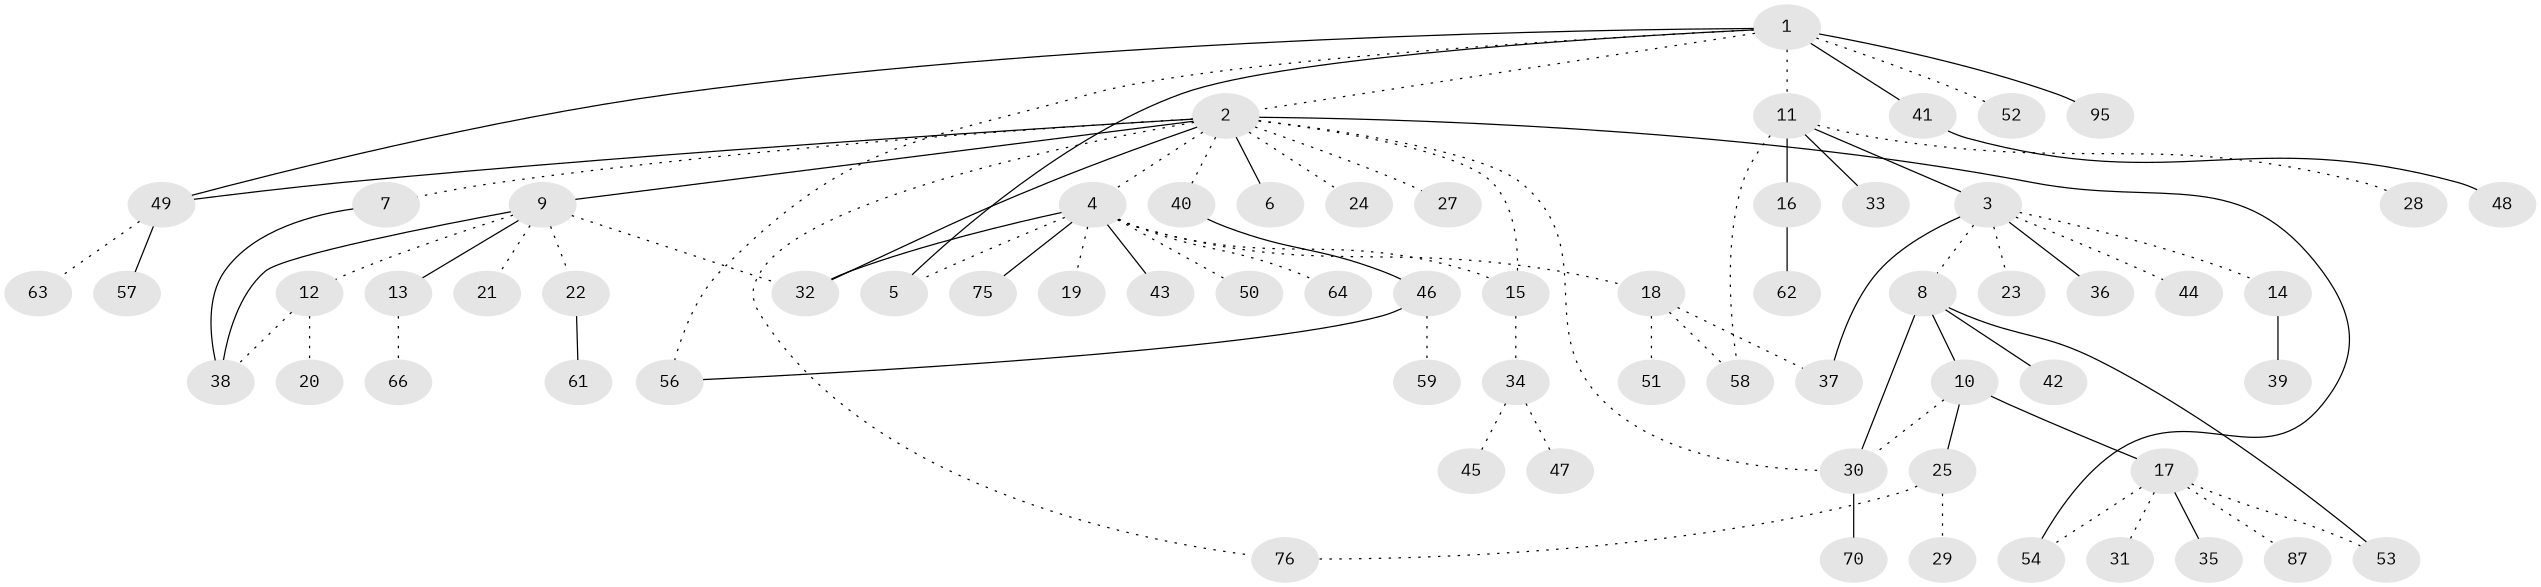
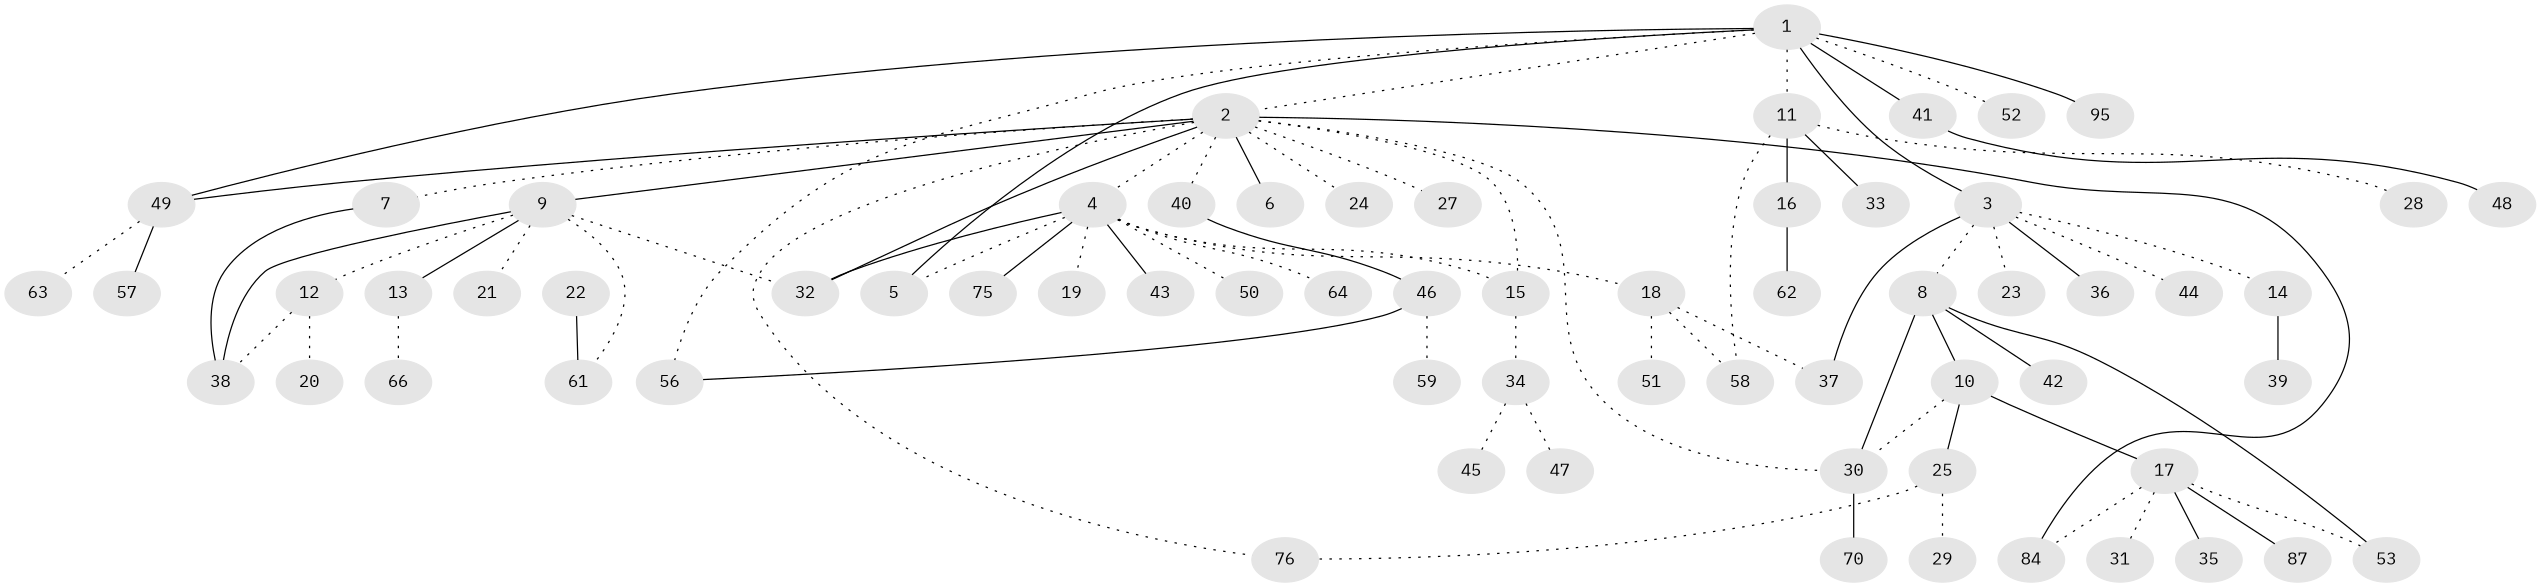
  graph {
    fontname="IBM Plex Mono"
    node [color=gray90 fontname="IBM Plex Mono" style=filled]
    edge [fontname="IBM Plex Mono" style=dotted]
    1
    2
    3
    5
    11
    41
    49
    52
    n9 [label=95]
    56
    4
    6
    7
    9
    15
    24
    n17 [label=76]
    27
    30
    32
    40
-   54
+   54 [label=84]
    8
    14
    23
    36
    37
    44
    16
    28
    33
    58
    48
    57
    63
    18
    19
    43
    50
    64
    n41 [label=75]
    38
    12
    13
    21
    22
    34
    n48 [label=70]
    46
    10
    42
    53
    39
    51
    17
    25
    20
    66
    61
    31
    35
    n62 [label=87]
    29
    62
    45
    47
    59
    1 -- 2
-   11 -- 3 [style=solid]
+   1 -- 3 [style=solid]
    1 -- 5 [style=solid]
    1 -- 11
    1 -- 41 [style=solid]
    1 -- 49 [style=solid]
    1 -- 52
    1 -- n9 [style=solid]
    1 -- 56
    2 -- 49 [style=solid]
    2 -- 4
    2 -- 6 [style=solid]
    2 -- 7
    2 -- 9 [style=solid]
    2 -- 15
    2 -- 24
    2 -- n17
    2 -- 27
    2 -- 30
    2 -- 32 [style=solid]
    2 -- 40
    2 -- 54 [style=solid]
    3 -- 8
    3 -- 14
    3 -- 23
    3 -- 36 [style=solid]
    3 -- 37 [style=solid]
    3 -- 44
    11 -- 16 [style=solid]
    11 -- 28
    11 -- 33 [style=solid]
    11 -- 58
    41 -- 48 [style=solid]
    49 -- 57 [style=solid]
    49 -- 63
    4 -- 5
    4 -- 15
    4 -- 32 [style=solid]
    4 -- 18
    4 -- 19
    4 -- 43 [style=solid]
    4 -- 50
    4 -- 64
    4 -- n41 [style=solid]
    7 -- 38 [style=solid]
    9 -- 32
    9 -- 38 [style=solid]
    9 -- 12
    9 -- 13 [style=solid]
    9 -- 21
-   9 -- 22
+   9 -- 61
    15 -- 34
    30 -- n48 [style=solid]
    40 -- 46 [style=solid]
    8 -- 30 [style=solid]
    8 -- 10 [style=solid]
    8 -- 42 [style=solid]
    8 -- 53 [style=solid]
    14 -- 39 [style=solid]
    16 -- 62 [style=solid]
    18 -- 37
    18 -- 58
    18 -- 51
    12 -- 38
    12 -- 20
    13 -- 66
    22 -- 61 [style=solid]
    34 -- 45
    34 -- 47
    46 -- 56 [style=solid]
    46 -- 59
    10 -- 30
    10 -- 17 [style=solid]
    10 -- 25 [style=solid]
    17 -- 54
    17 -- 53
    17 -- 31
    17 -- 35 [style=solid]
-   17 -- n62
+   17 -- n62 [style=solid]
    25 -- n17
    25 -- 29
  }
